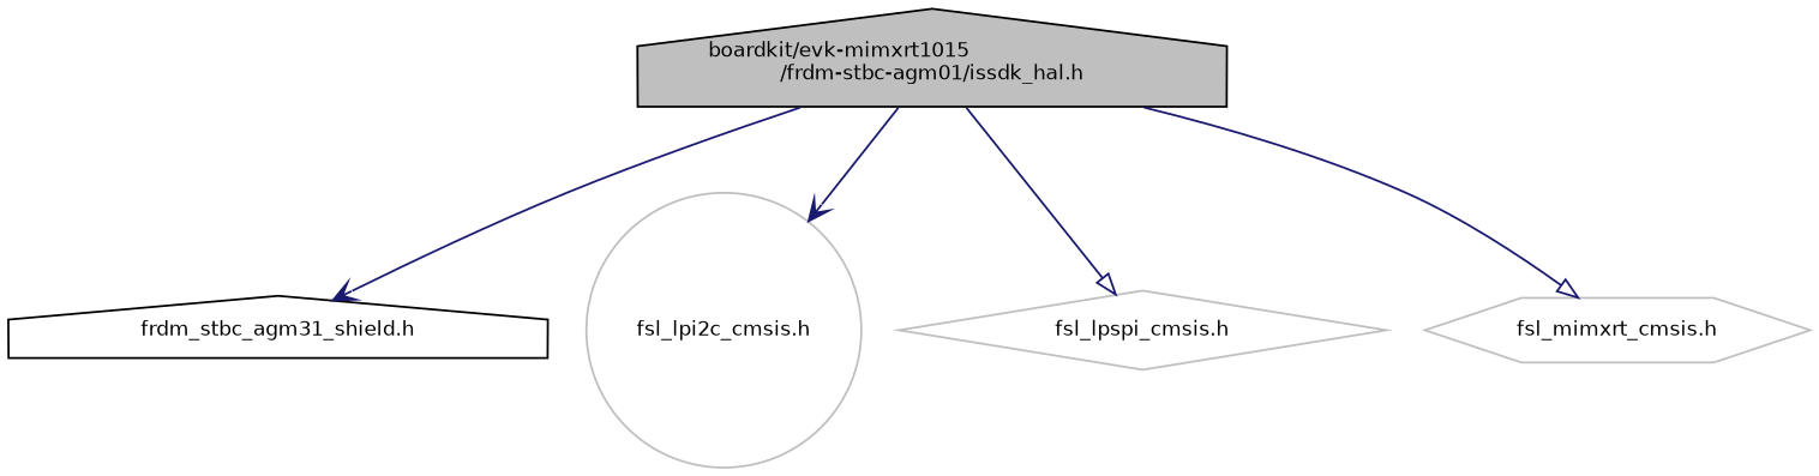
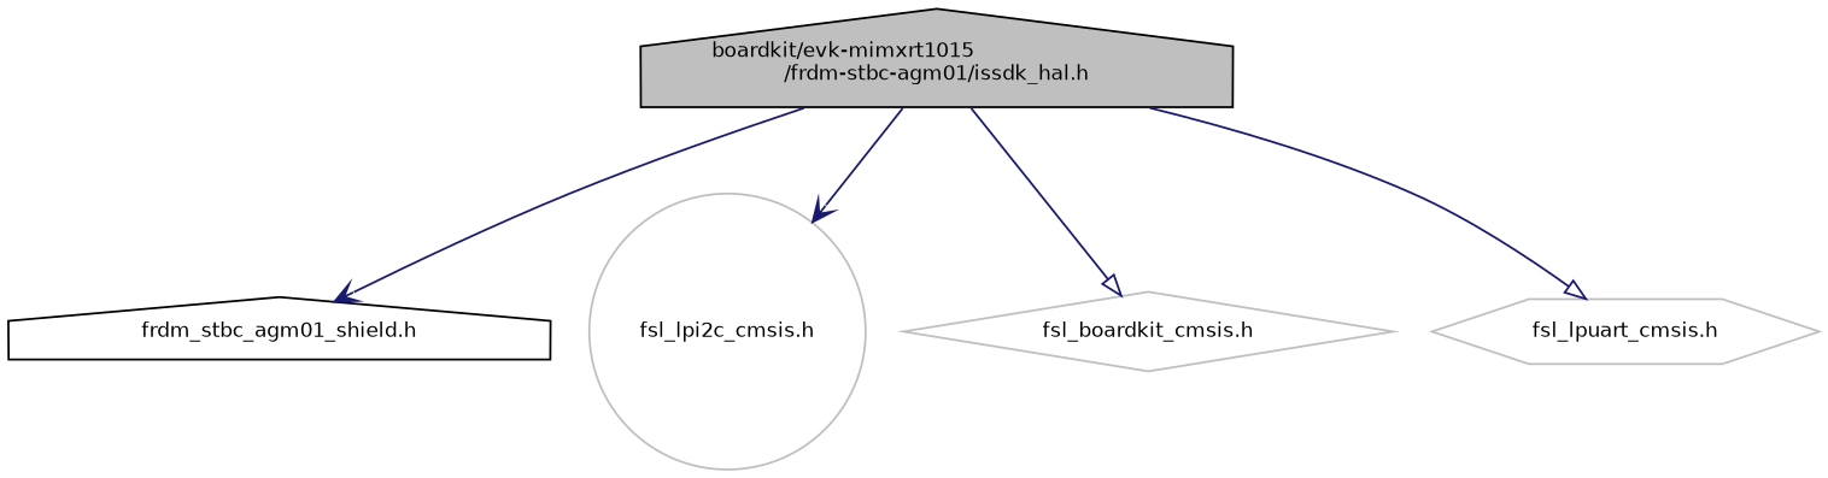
  digraph {
    node [color=grey75 fillcolor=white fontname=Helvetica fontsize=10 shape=house style=filled]
    edge [arrowhead=vee color=midnightblue fontname=Helvetica fontsize=10 labelfontname=Helvetica labelfontsize=10 style=solid]
    n1 [color=black fillcolor=grey75 fontcolor=black height=0.2 label="boardkit/evk-mimxrt1015\l/frdm-stbc-agm01/issdk_hal.h" width=0.4]
-   n2 [color=black height=0.2 label="frdm_stbc_agm31_shield.h" width=0.4]
+   n2 [color=black height=0.2 label="frdm_stbc_agm01_shield.h" width=0.4]
    n3 [height=0.2 label="fsl_lpi2c_cmsis.h" shape=circle width=0.4]
-   n4 [height=0.2 label="fsl_lpspi_cmsis.h" shape=diamond width=0.4]
-   n5 [height=0.2 label="fsl_mimxrt_cmsis.h" shape=hexagon width=0.4]
+   n4 [height=0.2 label="fsl_boardkit_cmsis.h" shape=diamond width=0.4]
+   n5 [height=0.2 label="fsl_lpuart_cmsis.h" shape=hexagon width=0.4]
    n1 -> n2
    n1 -> n3
    n1 -> n4 [arrowhead=onormal]
    n1 -> n5 [arrowhead=onormal]
  }
